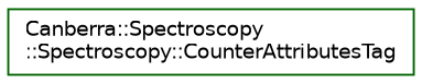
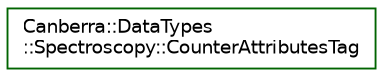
  digraph {
    rankdir=LR
-   n1 [color=darkgreen fillcolor=white fontname=Helvetica fontsize=10 height=0.2 label="Canberra::Spectroscopy\l::Spectroscopy::CounterAttributesTag" shape=record style=filled width=0.4]
+   n1 [color=darkgreen fillcolor=white fontname=Helvetica fontsize=10 height=0.2 label="Canberra::DataTypes\l::Spectroscopy::CounterAttributesTag" shape=record style=filled width=0.4]
  }
